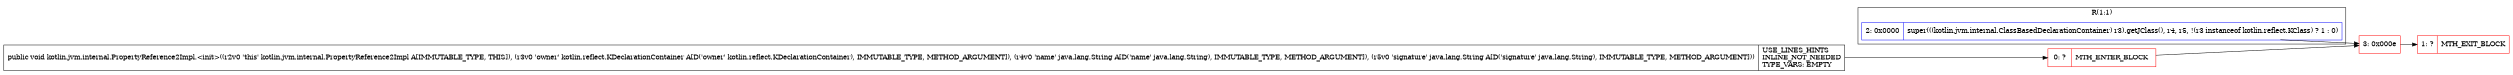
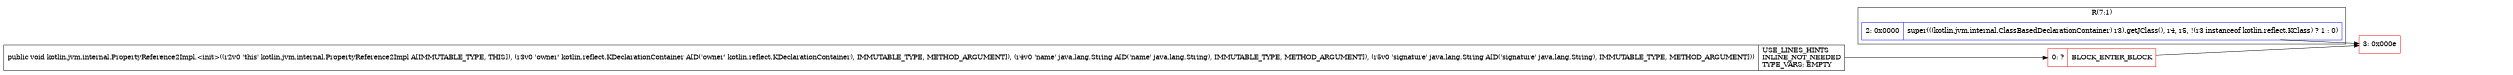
  digraph {
    rankdir=LR
    node [color=red shape=record]
    n1 [color=blue label="{2\:\ 0x0000|super(((kotlin.jvm.internal.ClassBasedDeclarationContainer) r3).getJClass(), r4, r5, !(r3 instanceof kotlin.reflect.KClass) ? 1 : 0)\l}"]
    n2 [label="{3\:\ 0x000e}"]
-   n3 [label="{1\:\ ?|MTH_EXIT_BLOCK\l}"]
-   n4 [label="{0\:\ ?|MTH_ENTER_BLOCK\l}"]
+   n4 [label="{0\:\ ?|BLOCK_ENTER_BLOCK\l}"]
    n5 [label="{public void kotlin.jvm.internal.PropertyReference2Impl.\<init\>((r2v0 'this' kotlin.jvm.internal.PropertyReference2Impl A[IMMUTABLE_TYPE, THIS]), (r3v0 'owner' kotlin.reflect.KDeclarationContainer A[D('owner' kotlin.reflect.KDeclarationContainer), IMMUTABLE_TYPE, METHOD_ARGUMENT]), (r4v0 'name' java.lang.String A[D('name' java.lang.String), IMMUTABLE_TYPE, METHOD_ARGUMENT]), (r5v0 'signature' java.lang.String A[D('signature' java.lang.String), IMMUTABLE_TYPE, METHOD_ARGUMENT]))  | USE_LINES_HINTS\lINLINE_NOT_NEEDED\lTYPE_VARS: EMPTY\l}" color=""]
    subgraph cluster_1 {
-     label="R(1:1)"
+     label="R(7:1)"
      n1
    }
    n1 -> n2
-   n2 -> n3
    n4 -> n2
    n5 -> n4
  }
